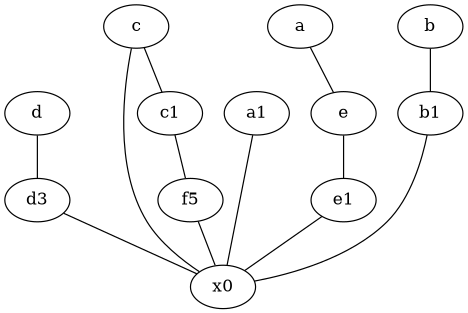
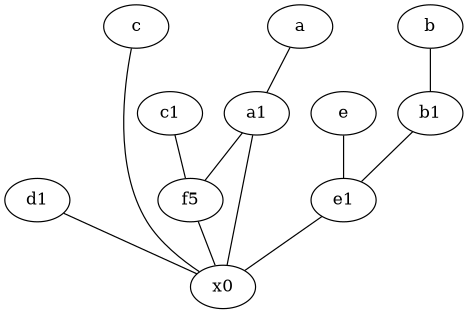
  graph {
    node [labelfontsize=50]
-   d
-   d1 [label=d3]
+   d1
    x0
    n4 [label=f5]
    c1
    e
    e1
    b1
    a
    a1
    c
    b
-   d -- d1
    d1 -- x0
    n4 -- x0
    c1 -- n4
    e -- e1
    e1 -- x0
-   b1 -- x0
-   a -- e
+   b1 -- e1
+   a -- a1
    a1 -- x0
+   a1 -- n4
    c -- x0
-   c -- c1
    b -- b1
  }
